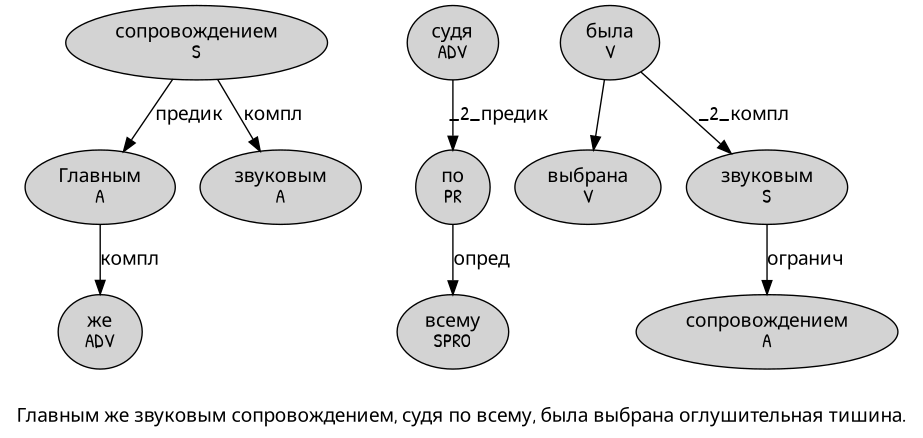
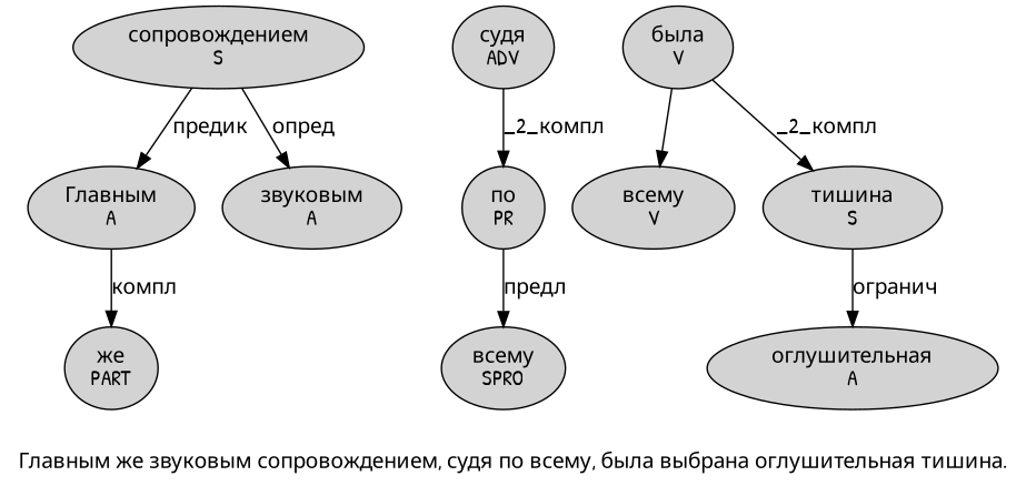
  digraph {
    fontname="Patrick Hand"
    label="Главным же звуковым сопровождением, судя по всему, была выбрана оглушительная тишина."
    node [fillcolor=lightgray fontname="Patrick Hand" penwidth=1 shape=ellipse style=filled]
    edge [fontname="Patrick Hand"]
    n1 [label="Главным\nA"]
-   n2 [label="же\nADV"]
+   n2 [label="же\nPART"]
    n3 [label="звуковым\nA"]
    n4 [label="сопровождением\nS"]
    n5 [label="судя\nADV"]
    n6 [label="по\nPR"]
    n7 [label="всему\nSPRO"]
    n8 [label="была\nV"]
-   n9 [label="выбрана\nV"]
-   n10 [label="звуковым\nS"]
-   n11 [label="сопровождением\nA"]
+   n9 [label="всему\nV"]
+   n10 [label="тишина\nS"]
+   n11 [label="оглушительная\nA"]
    n1 -> n2 [label="компл"]
    n4 -> n1 [label="предик"]
-   n4 -> n3 [label="компл"]
-   n5 -> n6 [label="_2_предик"]
-   n6 -> n7 [label="опред"]
+   n4 -> n3 [label="опред"]
+   n5 -> n6 [label="_2_компл"]
+   n6 -> n7 [label="предл"]
    n8 -> n9
    n8 -> n10 [label="_2_компл"]
    n10 -> n11 [label="огранич"]
  }
